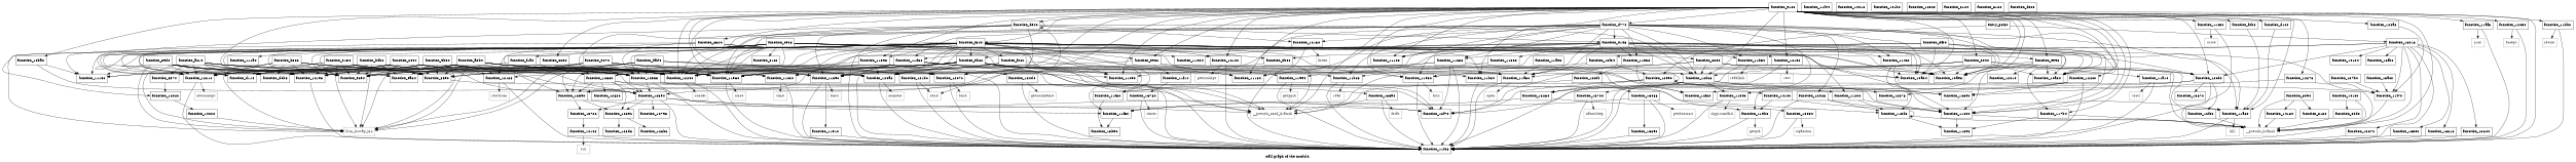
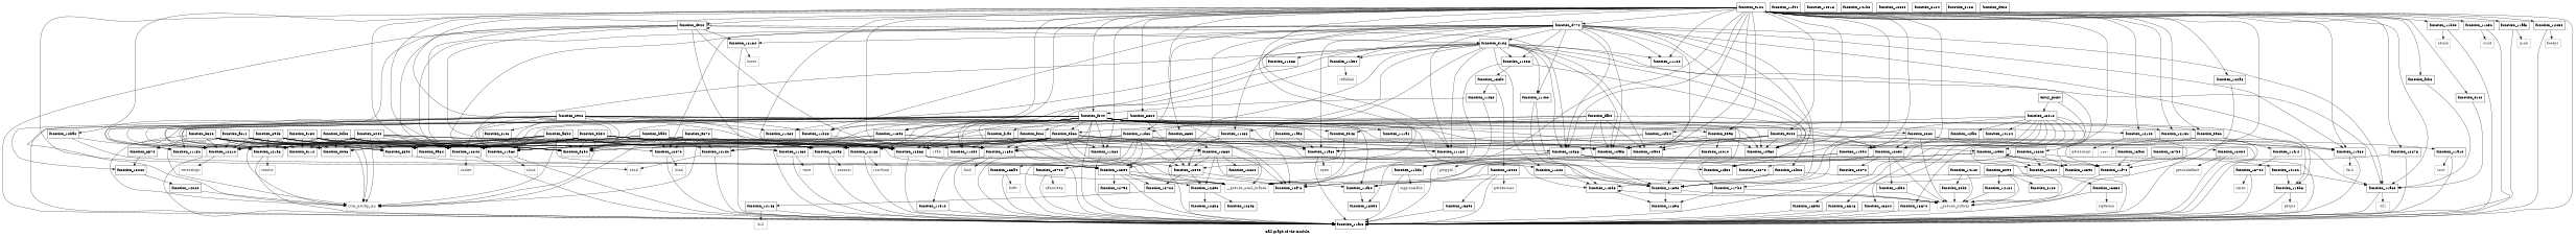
  digraph {
    label="Call graph of the module."
    node [shape=record]
    n1 [label="{function_111a4}"]
    n2 [label="{function_11b80}"]
    n3 [label="{function_11f08}"]
    n4 [label="{function_e12c}"]
    n5 [label="{function_10ae8}"]
    n6 [label="{function_11960}"]
    n7 [label="{function_11bb0}"]
    n8 [label="{function_11398}"]
    n9 [label="{function_11bdc}"]
    n10 [label="{function_e8e4}"]
    n11 [label="{function_e93c}"]
    n12 [label="{function_10ba0}"]
    n13 [label="{function_1198c}"]
    n14 [label="{function_11c5c}"]
    n15 [label="{function_e040}"]
    n16 [label="{function_11180}"]
    n17 [label="{function_11a60}"]
    n18 [label="{function_120a8}"]
    n19 [label="{function_e998}"]
    n20 [label="{function_110e0}"]
    n21 [label="{function_116e8}"]
    n22 [label="{function_11af8}"]
    n23 [label="{function_f0b8}"]
    n24 [label="{function_117b4}"]
    n25 [label="{function_12100}"]
    n26 [label="{function_11108}"]
    n27 [label="{function_f344}"]
    n28 [label="{function_10a04}"]
    n29 [label="{function_1189c}"]
    n30 [label="{function_12050}"]
    n31 [label="{function_10a30}"]
    n32 [label="{function_1224c}"]
    n33 [label="{function_12278}"]
    n34 [label="{function_122a8}"]
    n35 [label="{function_122c0}"]
    n36 [label="{function_12cd4}"]
    n37 [label="{function_12d68}"]
    n38 [color=gray50 fontcolor=gray50 label="{__pseudo_branch}"]
    n39 [color=gray50 fontcolor=gray50 label="{__pseudo_cond_branch}"]
    n40 [label="{function_8320}"]
    n41 [label="{function_8650}"]
    n42 [label="{function_1215c}"]
    n43 [label="{function_d1c4}"]
    n44 [label="{function_d774}"]
    n45 [label="{function_de40}"]
    n46 [color=gray50 fontcolor=gray50 label="{send}"]
    n47 [color=gray50 fontcolor=gray50 label="{close}"]
    n48 [color=gray50 fontcolor=gray50 label="{setsid}"]
    n49 [label="{function_120d4}"]
    n50 [color=gray50 fontcolor=gray50 label="{sigprocmask}"]
    n51 [label="{function_11c30}"]
    n52 [label="{function_119b8}"]
    n53 [label="{function_11f14}"]
    n54 [label="{function_119e4}"]
    n55 [label="{function_1115c}"]
    n56 [label="{function_123e4}"]
    n57 [color=gray50 fontcolor=gray50 label="{fork}"]
    n58 [color=gray50 fontcolor=gray50 label="{write}"]
    n59 [label="{function_11a8c}"]
    n60 [label="{function_11a10}"]
    n61 [color=gray50 fontcolor=gray50 label="{kill}"]
    n62 [color=gray50 fontcolor=gray50 label="{connect}"]
    n63 [label="{function_12010}"]
    n64 [label="{function_11898}"]
    n65 [color=gray50 fontcolor=gray50 label="{prctl}"]
    n66 [color=gray50 fontcolor=gray50 label="{getsockopt}"]
    n67 [label="{function_121bc}"]
    n68 [label="{function_12538}"]
    n69 [label="{function_eb48}"]
    n70 [label="{function_eb6c}"]
    n71 [label="{function_12188}"]
    n72 [label="{function_11f50}"]
    n73 [label="{function_11f60}"]
    n74 [label="{function_f0cc}"]
    n75 [label="{function_f1a0}"]
    n76 [label="{function_1221c}"]
    n77 [label="{function_121e8}"]
    n78 [color=gray50 fontcolor=gray50 label="{llvm_bswap_i32}"]
    n79 [label="{function_d0b8}"]
    n80 [label="{function_d114}"]
    n81 [label="{function_11910}"]
    n82 [color=gray50 fontcolor=gray50 label="{fcntl}"]
    n83 [color=gray50 fontcolor=gray50 label="{accept}"]
    n84 [color=gray50 fontcolor=gray50 label="{socket}"]
    n85 [label="{function_1239c}"]
    n86 [label="{function_11f70}"]
    n87 [label="{function_12378}"]
    n88 [label="{function_13264}"]
    n89 [label="{function_12f78}"]
    n90 [label="{function_12f80}"]
    n91 [label="{function_1337c}"]
    n92 [label="{function_12f0c}"]
    n93 [label="{function_13700}"]
    n94 [label="{function_12590}"]
    n95 [label="{function_8230}"]
    n96 [label="{function_12680}"]
    n97 [color=gray50 fontcolor=gray50 label="{recv}"]
    n98 [label="{function_11b28}"]
    n99 [label="{function_11c88}"]
    n100 [label="{function_11d3c}"]
    n101 [label="{function_1207c}"]
    n102 [label="{function_11e38}"]
    n103 [label="{function_114c0}"]
    n104 [label="{function_12130}"]
    n105 [label="{function_11b54}"]
    n106 [label="{function_12b28}"]
    n107 [label="{function_d1d8}"]
    n108 [label="{function_1120c}"]
    n109 [label="{function_115d8}"]
    n110 [label="{function_11338}"]
    n111 [color=gray50 fontcolor=gray50 label="{read}"]
    n112 [color=gray50 fontcolor=gray50 label="{getsockname}"]
    n113 [color=gray50 fontcolor=gray50 label="{time}"]
    n114 [color=gray50 fontcolor=gray50 label="{getpid}"]
    n115 [label="{function_13784}"]
    n116 [color=gray50 fontcolor=gray50 label="{getppid}"]
    n117 [label="{function_1372c}"]
    n118 [label="{function_12798}"]
    n119 [label="{function_128ec}"]
    n120 [label="{function_11434}"]
    n121 [label="{function_133a4}"]
    n122 [color=gray50 fontcolor=gray50 label="{open}"]
    n123 [color=gray50 fontcolor=gray50 label="{fstat}"]
    n124 [color=gray50 fontcolor=gray50 label="{ioctl}"]
    n125 [color=gray50 fontcolor=gray50 label="{bind}"]
    n126 [label="{function_ea64}"]
    n127 [label="{function_133f4}"]
    n128 [label="{function_13488}"]
    n129 [color=gray50 fontcolor=gray50 label="{times}"]
    n130 [label="{function_11f44}"]
    n131 [label="{function_11ae8}"]
    n132 [color=gray50 fontcolor=gray50 label="{recvfrom}"]
    n133 [label="{function_1282c}"]
    n134 [label="{function_13b90}"]
    n135 [color=gray50 fontcolor=gray50 label="{listen}"]
    n136 [color=gray50 fontcolor=gray50 label="{readlink}"]
    n137 [color=gray50 fontcolor=gray50 label="{setsockopt}"]
+   n138 [color=gray50 fontcolor=gray50 label="{sendto}"]
    n139 [label="{function_1202c}"]
    n140 [label="{function_14020}"]
    n141 [label="{function_13350}"]
    n142 [color=gray50 fontcolor=gray50 label="{sigaction}"]
    n143 [color=gray50 fontcolor=gray50 label="{getdents64}"]
    n144 [color=gray50 fontcolor=gray50 label="{nanosleep}"]
    n145 [color=gray50 fontcolor=gray50 label="{brk}"]
    n146 [label="{function_13018}"]
    n147 [label="{function_135ec}"]
    n148 [label="{function_13618}"]
    n149 [label="{function_13644}"]
    n150 [label="{function_13670}"]
    n151 [label="{function_14124}"]
    n152 [label="{function_12f84}"]
    n153 [label="{function_12fbc}"]
    n154 [label="{function_129e0}"]
    n155 [label="{function_1369c}"]
    n156 [label="{function_14148}"]
    n157 [label="{function_137b0}"]
    n158 [label="{function_13ac0}"]
    n159 [label="{function_14018}"]
    n160 [label="{function_1410c}"]
    n161 [label="{function_14184}"]
    n162 [label="{function_141b8}"]
    n163 [label="{function_141c0}"]
    n164 [label="{function_80b0}"]
    n165 [label="{function_123c0}"]
    n166 [label="{function_128b8}"]
    n167 [label="{function_128d8}"]
    n168 [label="{function_8094}"]
    n169 [label="{function_8130}"]
    n170 [label="{function_8124}"]
    n171 [label="{function_8188}"]
    n172 [label="{entry_point}"]
    n173 [label="{function_81cc}"]
    n174 [label="{function_8574}"]
    n175 [label="{function_85e0}"]
    n176 [label="{function_89d8}"]
    n177 [label="{function_9154}"]
    n178 [label="{function_9870}"]
    n179 [label="{function_9b54}"]
    n180 [label="{function_a3b4}"]
    n181 [label="{function_ac14}"]
    n182 [label="{function_b388}"]
    n183 [label="{function_bad4}"]
    n184 [label="{function_bdb8}"]
    n185 [label="{function_c444}"]
    n186 [label="{function_c908}"]
    n187 [label="{function_de28}"]
    n188 [label="{function_dfb0}"]
    n2 -> n3
    n4 -> n2
    n4 -> n3
    n4 -> n5
    n4 -> n6
    n4 -> n7
    n4 -> n8
    n4 -> n9
    n4 -> n10
    n4 -> n11
    n4 -> n12
    n4 -> n13
    n4 -> n14
    n4 -> n15
    n4 -> n16
    n4 -> n17
    n4 -> n18
    n4 -> n19
    n4 -> n20
    n4 -> n21
    n4 -> n22
    n4 -> n23
    n4 -> n24
    n4 -> n25
    n4 -> n26
    n4 -> n27
    n4 -> n28
    n4 -> n29
    n4 -> n30
    n4 -> n31
    n4 -> n32
    n4 -> n33
    n4 -> n34
    n4 -> n35
    n4 -> n36
    n4 -> n37
    n4 -> n38
    n4 -> n39
    n4 -> n40
    n4 -> n41
    n4 -> n42
    n4 -> n43
    n4 -> n44
    n4 -> n45
    n4 -> n46
    n6 -> n3
    n6 -> n47
    n7 -> n3
    n7 -> n48
    n8 -> n3
    n8 -> n6
    n8 -> n18
    n8 -> n32
    n8 -> n49
    n9 -> n3
    n9 -> n50
    n11 -> n51
    n11 -> n52
    n11 -> n53
    n11 -> n54
    n12 -> n55
    n12 -> n56
    n13 -> n3
    n13 -> n57
    n14 -> n3
    n14 -> n58
    n15 -> n5
    n15 -> n13
    n15 -> n28
    n15 -> n31
    n15 -> n36
    n15 -> n37
    n15 -> n59
    n15 -> n60
    n17 -> n3
    n17 -> n61
    n18 -> n3
    n18 -> n62
    n19 -> n5
    n19 -> n21
    n19 -> n28
    n19 -> n31
    n19 -> n63
    n21 -> n38
    n21 -> n64
    n22 -> n3
    n22 -> n65
    n23 -> n17
    n24 -> n38
    n24 -> n64
    n25 -> n3
    n25 -> n66
    n27 -> n1
    n27 -> n2
    n27 -> n3
    n27 -> n5
    n27 -> n6
    n27 -> n8
    n27 -> n10
    n27 -> n11
    n27 -> n13
    n27 -> n18
    n27 -> n21
    n27 -> n24
    n27 -> n25
    n27 -> n28
    n27 -> n29
    n27 -> n31
    n27 -> n32
    n27 -> n36
    n27 -> n42
    n27 -> n51
    n27 -> n67
    n27 -> n68
    n27 -> n69
    n27 -> n70
    n27 -> n71
    n27 -> n72
-   n27 -> n73
+   n73 -> n27
    n27 -> n74
    n27 -> n75
    n27 -> n76
    n27 -> n77
    n27 -> n78
    n27 -> n79
    n27 -> n80
    n29 -> n3
    n29 -> n81
    n29 -> n82
    n30 -> n3
    n30 -> n83
    n32 -> n3
    n32 -> n84
    n33 -> n3
    n33 -> n85
    n34 -> n86
    n35 -> n3
    n35 -> n85
    n35 -> n87
    n35 -> n88
    n36 -> n38
    n36 -> n89
    n36 -> n90
    n36 -> n91
    n36 -> n92
    n37 -> n3
    n37 -> n9
    n37 -> n85
    n37 -> n87
    n37 -> n88
    n37 -> n93
    n40 -> n3
    n40 -> n39
    n40 -> n55
    n40 -> n68
    n40 -> n94
    n40 -> n95
    n41 -> n68
    n41 -> n96
    n42 -> n3
    n42 -> n97
    n43 -> n17
    n44 -> n5
    n44 -> n6
    n44 -> n13
    n44 -> n16
    n44 -> n17
    n44 -> n21
    n44 -> n26
    n44 -> n28
    n44 -> n31
    n44 -> n32
    n44 -> n37
    n44 -> n52
    n44 -> n56
    n44 -> n59
    n44 -> n98
    n44 -> n99
    n44 -> n100
    n44 -> n101
    n44 -> n102
    n44 -> n103
    n44 -> n104
    n44 -> n105
    n44 -> n106
    n44 -> n107
    n45 -> n3
    n45 -> n6
    n45 -> n18
    n45 -> n29
    n45 -> n32
    n45 -> n37
    n45 -> n45
    n45 -> n76
    n45 -> n101
    n45 -> n104
    n45 -> n107
    n49 -> n3
    n49 -> n112
    n51 -> n3
    n51 -> n113
    n52 -> n3
    n52 -> n114
    n53 -> n115
    n54 -> n3
    n54 -> n116
    n56 -> n3
    n56 -> n39
    n56 -> n89
    n56 -> n117
    n56 -> n118
    n56 -> n119
    n59 -> n3
    n59 -> n122
    n60 -> n3
    n60 -> n124
    n67 -> n3
    n67 -> n46
    n68 -> n3
    n68 -> n39
    n68 -> n56
    n68 -> n109
    n69 -> n39
    n69 -> n94
    n70 -> n2
    n70 -> n6
    n70 -> n10
    n70 -> n16
    n70 -> n18
    n70 -> n20
    n70 -> n21
    n70 -> n29
    n70 -> n32
    n70 -> n37
    n70 -> n39
    n70 -> n67
    n70 -> n68
    n70 -> n71
    n70 -> n94
    n70 -> n96
    n71 -> n3
    n71 -> n132
    n72 -> n134
    n73 -> n134
    n74 -> n16
    n74 -> n18
    n74 -> n29
    n74 -> n32
    n74 -> n39
    n75 -> n20
    n75 -> n55
    n75 -> n56
    n75 -> n96
    n76 -> n3
    n76 -> n137
    n77 -> n3
+   n77 -> n138
    n81 -> n3
    n86 -> n38
    n88 -> n72
    n88 -> n141
    n92 -> n38
    n93 -> n3
    n93 -> n144
    n94 -> n89
    n94 -> n117
    n94 -> n119
    n95 -> n13
    n95 -> n17
    n95 -> n36
    n95 -> n37
    n95 -> n38
    n95 -> n54
    n96 -> n56
    n96 -> n72
    n96 -> n89
    n96 -> n94
    n96 -> n119
    n96 -> n133
    n98 -> n3
    n98 -> n111
    n99 -> n3
    n99 -> n6
    n99 -> n89
    n99 -> n90
    n99 -> n94
    n100 -> n3
    n100 -> n6
    n100 -> n29
    n100 -> n56
    n100 -> n59
    n100 -> n68
    n100 -> n89
    n100 -> n94
    n100 -> n121
    n101 -> n3
    n101 -> n125
    n102 -> n89
    n102 -> n90
    n102 -> n127
    n103 -> n21
    n103 -> n109
    n104 -> n3
    n104 -> n135
    n105 -> n3
    n105 -> n136
    n106 -> n3
    n106 -> n21
    n106 -> n109
    n107 -> n5
    n107 -> n6
    n107 -> n16
    n107 -> n17
    n107 -> n20
    n107 -> n26
    n107 -> n28
    n107 -> n31
    n107 -> n37
    n107 -> n59
    n107 -> n86
    n107 -> n99
    n107 -> n100
    n107 -> n102
    n107 -> n103
    n107 -> n105
    n107 -> n108
    n107 -> n110
    n107 -> n120
    n108 -> n21
    n108 -> n109
    n109 -> n38
    n109 -> n64
    n109 -> n109
    n110 -> n98
    n115 -> n3
    n115 -> n129
    n117 -> n156
    n119 -> n166
    n119 -> n167
    n121 -> n3
    n121 -> n39
    n121 -> n123
    n127 -> n73
    n127 -> n128
    n128 -> n3
    n128 -> n72
    n128 -> n143
    n128 -> n155
    n131 -> n59
    n139 -> n140
    n140 -> n78
    n141 -> n3
    n141 -> n142
    n146 -> n3
    n146 -> n36
    n146 -> n38
    n146 -> n39
    n146 -> n86
    n146 -> n147
    n146 -> n148
    n146 -> n149
    n146 -> n150
    n146 -> n151
    n146 -> n152
    n146 -> n153
    n147 -> n3
    n148 -> n3
    n149 -> n3
    n150 -> n3
    n152 -> n29
    n152 -> n59
    n152 -> n154
    n154 -> n39
    n154 -> n85
    n154 -> n86
    n154 -> n88
    n154 -> n89
    n154 -> n154
    n154 -> n160
    n155 -> n3
    n156 -> n3
    n156 -> n145
    n157 -> n86
    n158 -> n86
    n160 -> n17
    n160 -> n52
    n161 -> n38
    n163 -> n38
    n163 -> n164
    n164 -> n38
    n168 -> n38
    n168 -> n161
    n168 -> n169
    n172 -> n146
    n172 -> n154
    n174 -> n139
    n175 -> n108
    n176 -> n6
    n176 -> n10
    n176 -> n32
    n176 -> n55
    n176 -> n68
    n176 -> n76
    n176 -> n77
    n176 -> n78
    n176 -> n79
    n176 -> n80
    n176 -> n126
    n176 -> n175
    n177 -> n6
    n177 -> n10
    n177 -> n32
    n177 -> n68
    n177 -> n76
    n177 -> n77
    n177 -> n78
    n177 -> n79
    n177 -> n80
    n177 -> n126
    n177 -> n175
    n178 -> n10
    n178 -> n18
    n178 -> n32
    n178 -> n67
    n178 -> n68
    n178 -> n78
    n178 -> n101
    n178 -> n126
    n178 -> n175
    n179 -> n6
    n179 -> n10
    n179 -> n18
    n179 -> n29
    n179 -> n32
    n179 -> n51
    n179 -> n56
    n179 -> n68
    n179 -> n71
    n179 -> n76
    n179 -> n77
    n179 -> n78
    n179 -> n79
    n179 -> n80
    n179 -> n126
    n179 -> n175
    n180 -> n6
    n180 -> n10
    n180 -> n18
    n180 -> n29
    n180 -> n32
    n180 -> n51
    n180 -> n56
    n180 -> n68
    n180 -> n71
    n180 -> n76
    n180 -> n77
    n180 -> n78
    n180 -> n79
    n180 -> n80
    n180 -> n126
    n180 -> n175
    n181 -> n6
    n181 -> n10
    n181 -> n32
    n181 -> n68
    n181 -> n76
    n181 -> n77
    n181 -> n78
    n181 -> n79
    n181 -> n80
    n181 -> n126
    n181 -> n174
    n181 -> n175
    n182 -> n6
    n182 -> n10
    n182 -> n32
    n182 -> n68
    n182 -> n76
    n182 -> n77
    n182 -> n78
    n182 -> n79
    n182 -> n80
    n182 -> n174
    n182 -> n175
    n183 -> n10
    n183 -> n18
    n183 -> n32
    n183 -> n67
    n183 -> n68
    n183 -> n78
    n183 -> n101
    n183 -> n126
    n183 -> n175
    n184 -> n6
    n184 -> n10
    n184 -> n32
    n184 -> n68
    n184 -> n76
    n184 -> n77
    n184 -> n78
    n184 -> n79
    n184 -> n80
    n184 -> n126
    n184 -> n175
    n185 -> n5
    n185 -> n6
    n185 -> n10
    n185 -> n28
    n185 -> n32
    n185 -> n55
    n185 -> n68
    n185 -> n76
    n185 -> n77
    n185 -> n78
    n185 -> n79
    n185 -> n80
    n185 -> n175
    n186 -> n5
    n186 -> n6
    n186 -> n10
    n186 -> n19
    n186 -> n20
    n186 -> n28
    n186 -> n31
    n186 -> n32
    n186 -> n55
    n186 -> n59
    n186 -> n68
    n186 -> n76
    n186 -> n77
    n186 -> n79
    n186 -> n80
    n186 -> n98
    n186 -> n120
    n186 -> n139
    n186 -> n173
    n186 -> n175
    n188 -> n5
    n188 -> n10
    n188 -> n21
    n188 -> n28
    n188 -> n31
    n188 -> n69
    n188 -> n70
  }
